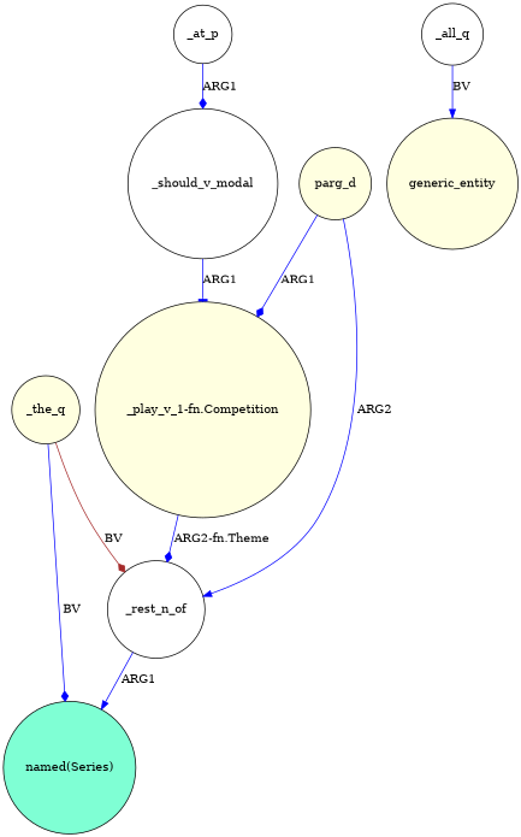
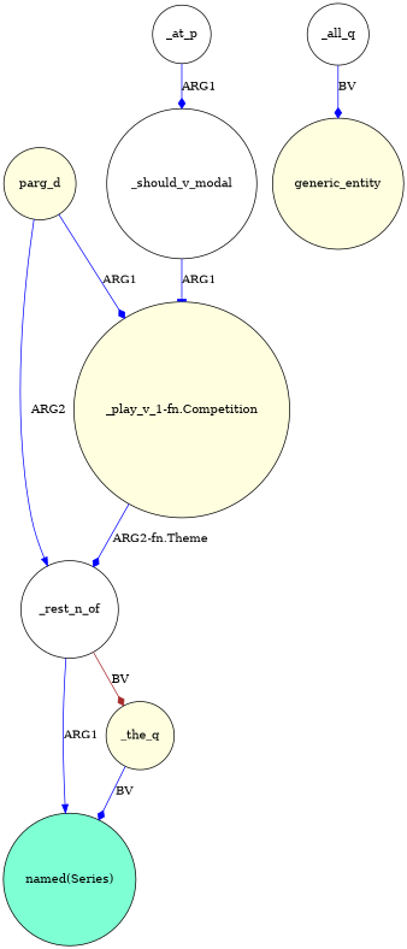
  digraph {
    node [fillcolor=white shape=circle style=filled]
    edge [arrowhead=diamond color=blue]
    _rest_n_of
    "_play_v_1-fn.Competition" [fillcolor=lightyellow]
    "named(Series)" [fillcolor=aquamarine]
    _the_q [fillcolor=lightyellow]
    parg_d [fillcolor=lightyellow]
    _should_v_modal
    _at_p
    _all_q
    generic_entity [fillcolor=lightyellow]
    _rest_n_of -> "named(Series)" [arrowhead=normal label=ARG1]
    "_play_v_1-fn.Competition" -> _rest_n_of [label="ARG2-fn.Theme"]
-   _the_q -> _rest_n_of [color=brown label=BV]
+   _rest_n_of -> _the_q [color=brown label=BV]
    _the_q -> "named(Series)" [label=BV]
    parg_d -> _rest_n_of [arrowhead=normal label=ARG2]
    parg_d -> "_play_v_1-fn.Competition" [label=ARG1]
    _should_v_modal -> "_play_v_1-fn.Competition" [arrowhead=tee label=ARG1]
    _at_p -> _should_v_modal [label=ARG1]
-   _all_q -> generic_entity [arrowhead=normal label=BV]
+   _all_q -> generic_entity [label=BV]
  }
